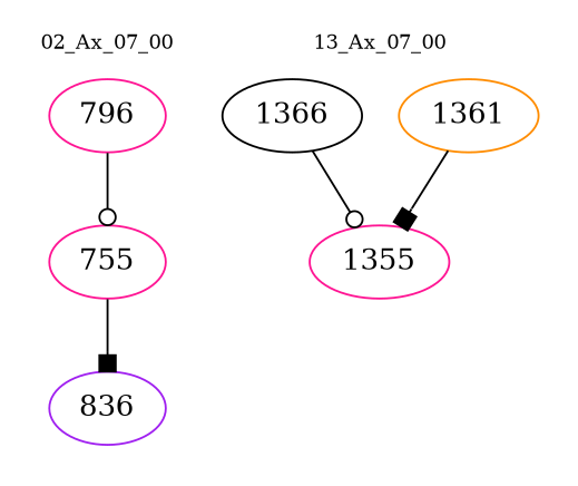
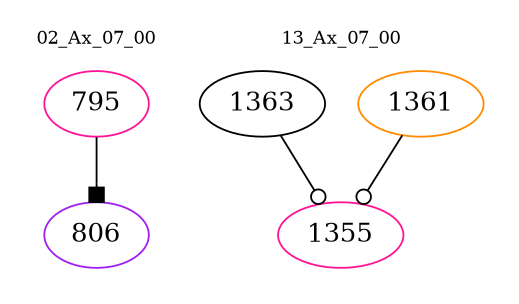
  digraph {
    node [color=deeppink]
    edge [arrowhead=odot color=black]
-   n1 [label=796]
-   n2 [label=755]
-   n3 [color=purple label=836]
+   n2 [label=795]
+   n3 [color=purple label=806]
    n4 [color=darkorange label=1361]
    n5 [label=1355]
-   n6 [color=black label=1366]
+   n6 [color=black label=1363]
    subgraph cluster_1 {
      color=white
      fontsize=10
      label="02_Ax_07_00"
-     n1
      n2
      n3
    }
    subgraph cluster_2 {
      color=white
      fontsize=10
      label="13_Ax_07_00"
      n4
      n5
      n6
    }
-   n1 -> n2
    n2 -> n3 [arrowhead=box]
-   n4 -> n5 [arrowhead=box]
+   n4 -> n5
    n6 -> n5
  }
